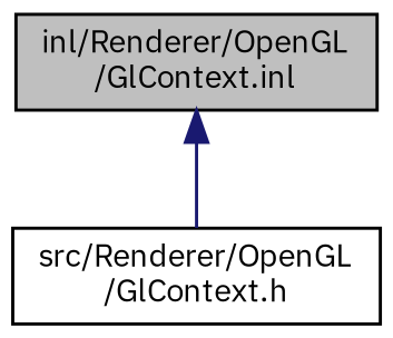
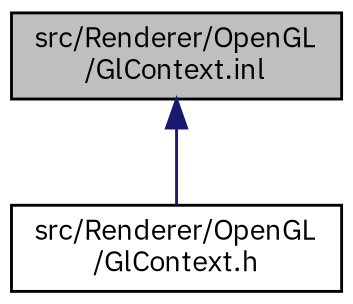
  digraph {
    fontname="IBM Plex Sans"
    node [color=black fontname="IBM Plex Sans" fontsize=10 shape=record style=filled]
-   n1 [fillcolor=grey75 fontcolor=black height=0.2 label="inl/Renderer/OpenGL\l/GlContext.inl" width=0.4]
+   n1 [fillcolor=grey75 fontcolor=black height=0.2 label="src/Renderer/OpenGL\l/GlContext.inl" width=0.4]
    n2 [fillcolor=white height=0.2 label="src/Renderer/OpenGL\l/GlContext.h" width=0.4]
    n1 -> n2 [color=midnightblue dir=back fontname="IBM Plex Sans" fontsize=10 labelfontname=Helvetica labelfontsize=10 style=solid]
  }
